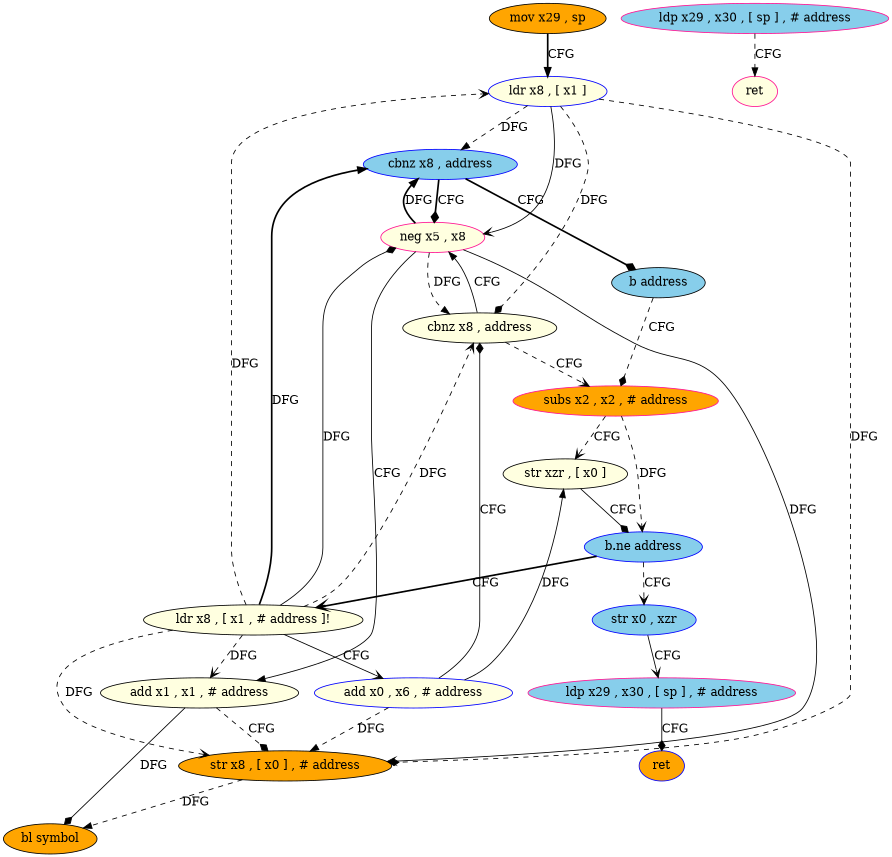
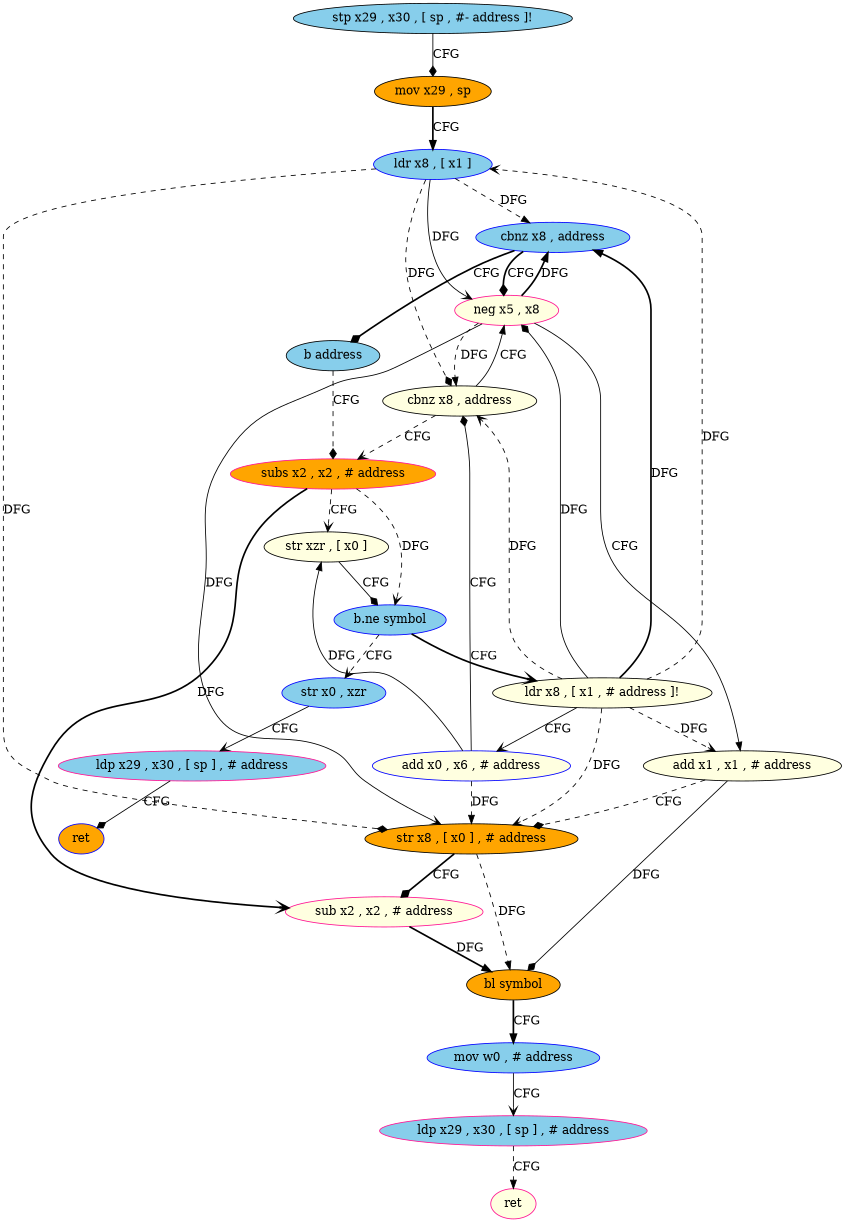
  digraph {
    node [color=black fillcolor=lightyellow style=filled]
    edge [arrowhead=vee style=dashed]
+   n1 [fillcolor=skyblue label="stp x29 , x30 , [ sp , #- address ]!"]
    n2 [fillcolor=orange label="mov x29 , sp"]
-   n3 [color=blue label="ldr x8 , [ x1 ]"]
+   n3 [color=blue fillcolor=skyblue label="ldr x8 , [ x1 ]"]
    n4 [color=blue fillcolor=skyblue label="cbnz x8 , address"]
    n5 [color=deeppink label="neg x5 , x8"]
    n6 [fillcolor=orange label="str x8 , [ x0 ] , # address"]
    n7 [label="cbnz x8 , address"]
    n8 [fillcolor=skyblue label="b address"]
    n9 [label="add x1 , x1 , # address"]
    n10 [fillcolor=orange label="bl symbol"]
+   n11 [color=deeppink label="sub x2 , x2 , # address"]
    n12 [color=deeppink fillcolor=orange label="subs x2 , x2 , # address"]
    n13 [label="str xzr , [ x0 ]"]
-   n14 [color=blue fillcolor=skyblue label="b.ne address"]
+   n14 [color=blue fillcolor=skyblue label="b.ne symbol"]
+   n15 [color=blue fillcolor=skyblue label="mov w0 , # address"]
    n16 [color=deeppink fillcolor=skyblue label="ldp x29 , x30 , [ sp ] , # address"]
    n17 [color=deeppink label=ret]
    n18 [label="ldr x8 , [ x1 , # address ]!"]
    n19 [color=blue fillcolor=skyblue label="str x0 , xzr"]
    n20 [color=blue label="add x0 , x6 , # address"]
    n21 [color=deeppink fillcolor=skyblue label="ldp x29 , x30 , [ sp ] , # address"]
    n22 [color=blue fillcolor=orange label=ret]
+   n1 -> n2 [arrowhead=diamond label=CFG style=solid]
    n2 -> n3 [arrowhead=normal label=CFG style=bold]
    n3 -> n4 [arrowhead=normal label=DFG]
    n3 -> n5 [label=DFG style=solid]
    n3 -> n6 [arrowhead=diamond label=DFG]
    n3 -> n7 [arrowhead=diamond label=DFG]
    n4 -> n5 [arrowhead=diamond label=CFG style=bold]
    n4 -> n8 [arrowhead=diamond label=CFG style=bold]
    n5 -> n4 [arrowhead=normal label=DFG style=bold]
    n5 -> n6 [label=DFG style=solid]
    n5 -> n7 [arrowhead=normal label=DFG]
    n5 -> n9 [arrowhead=normal label=CFG style=solid]
    n6 -> n10 [arrowhead=normal label=DFG]
+   n6 -> n11 [arrowhead=diamond label=CFG style=bold]
    n7 -> n5 [arrowhead=normal label=CFG style=solid]
    n7 -> n12 [label=CFG]
    n8 -> n12 [arrowhead=diamond label=CFG]
    n9 -> n6 [arrowhead=diamond label=CFG]
    n9 -> n10 [arrowhead=diamond label=DFG style=solid]
+   n10 -> n15 [arrowhead=normal label=CFG style=bold]
+   n11 -> n10 [arrowhead=normal label=DFG style=bold]
+   n12 -> n11 [label=DFG style=bold]
    n12 -> n13 [label=CFG]
    n12 -> n14 [label=DFG]
    n13 -> n14 [arrowhead=diamond label=CFG style=solid]
    n14 -> n18 [label=CFG style=bold]
    n14 -> n19 [label=CFG]
+   n15 -> n16 [label=CFG style=solid]
    n16 -> n17 [arrowhead=normal label=CFG]
    n18 -> n3 [label=DFG]
    n18 -> n4 [arrowhead=normal label=DFG style=bold]
    n18 -> n5 [arrowhead=diamond label=DFG style=solid]
    n18 -> n6 [label=DFG]
    n18 -> n7 [label=DFG]
    n18 -> n9 [label=DFG]
    n18 -> n20 [label=CFG style=solid]
    n19 -> n21 [label=CFG style=solid]
    n20 -> n6 [arrowhead=normal label=DFG]
    n20 -> n7 [arrowhead=diamond label=CFG style=solid]
    n20 -> n13 [arrowhead=normal label=DFG style=solid]
    n21 -> n22 [arrowhead=diamond label=CFG style=solid]
  }
